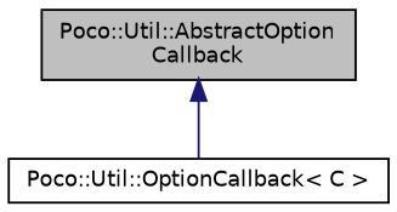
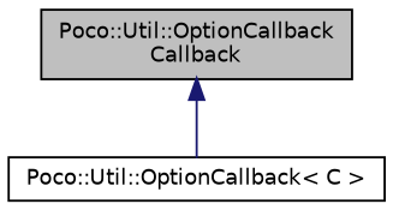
  digraph {
    node [color=black fontname=Helvetica fontsize=10 shape=record style=filled]
-   n1 [fillcolor=grey75 fontcolor=black height=0.2 label="Poco::Util::AbstractOption\lCallback" width=0.4]
+   n1 [fillcolor=grey75 fontcolor=black height=0.2 label="Poco::Util::OptionCallback\lCallback" width=0.4]
    n2 [fillcolor=white height=0.2 label="Poco::Util::OptionCallback\< C \>" width=0.4]
    n1 -> n2 [color=midnightblue dir=back fontname=Helvetica fontsize=10 labelfontname=Helvetica labelfontsize=10 style=solid]
  }
